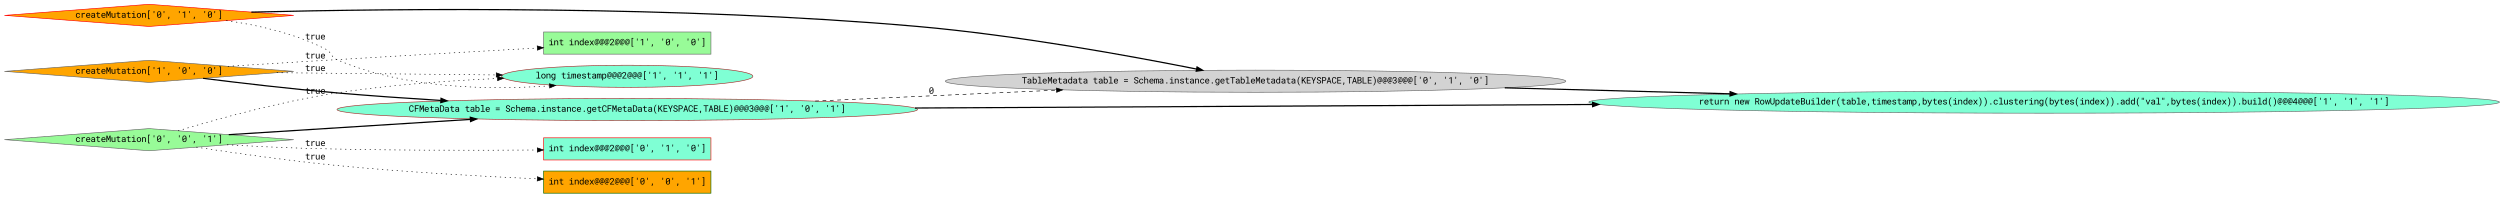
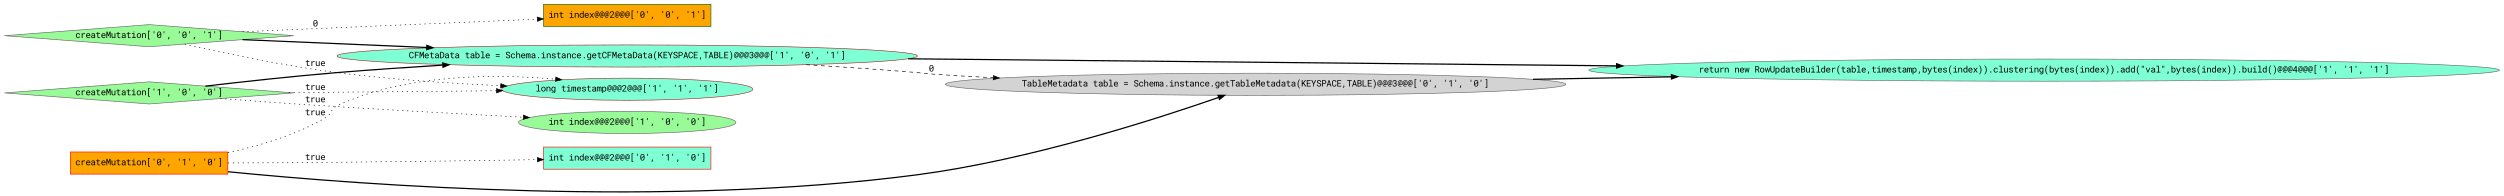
  digraph {
    fontname="Roboto Mono"
    rankdir=LR
    node [color=gray40 fillcolor=aquamarine fontname="Roboto Mono" shape=ellipse style=filled]
    edge [fontname="Roboto Mono" style=dotted]
    n1 [fillcolor=palegreen label="createMutation['0', '0', '1']" shape=diamond]
    n2 [color=brown label="CFMetaData table = Schema.instance.getCFMetaData(KEYSPACE,TABLE)@@@3@@@['1', '0', '1']"]
    n3 [color=darkgreen fillcolor=orange label="int index@@@2@@@['0', '0', '1']" shape=box]
    n4 [color=brown label="long timestamp@@@2@@@['1', '1', '1']"]
    n5 [fillcolor=lightgrey label="TableMetadata table = Schema.instance.getTableMetadata(KEYSPACE,TABLE)@@@3@@@['0', '1', '0']"]
    n6 [label="return new RowUpdateBuilder(table,timestamp,bytes(index)).clustering(bytes(index)).add(\"val\",bytes(index)).build()@@@4@@@['1', '1', '1']"]
-   n7 [fillcolor=palegreen label="int index@@@2@@@['1', '0', '0']" shape=box]
-   n8 [color=red fillcolor=orange label="createMutation['0', '1', '0']" shape=diamond]
+   n7 [fillcolor=palegreen label="int index@@@2@@@['1', '0', '0']"]
+   n8 [color=red fillcolor=orange label="createMutation['0', '1', '0']" shape=box]
    n9 [color=red label="int index@@@2@@@['0', '1', '0']" shape=box]
-   n10 [fillcolor=orange label="createMutation['1', '0', '0']" shape=diamond]
+   n10 [fillcolor=palegreen label="createMutation['1', '0', '0']" shape=diamond]
    n1 -> n2 [style=bold]
-   n1 -> n3 [label=true]
+   n1 -> n3 [label=0]
    n1 -> n4 [label=true]
    n2 -> n5 [label=0 style=dashed]
    n2 -> n6 [style=bold]
    n5 -> n6 [style=bold]
    n8 -> n4 [label=true]
    n8 -> n5 [style=bold]
-   n1 -> n9 [label=true]
+   n8 -> n9 [label=true]
    n10 -> n2 [style=bold]
    n10 -> n4 [label=true]
    n10 -> n7 [label=true]
  }
